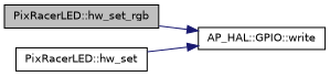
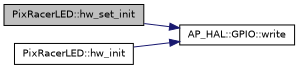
  digraph {
    rankdir=LR
    node [color=black fillcolor=white fontname=Helvetica fontsize=10 shape=record style=filled]
    edge [color=midnightblue fontname=Helvetica fontsize=10 labelfontname=Helvetica labelfontsize=10 style=solid]
-   n1 [fillcolor=grey75 fontcolor=black height=0.2 label="PixRacerLED::hw_set_rgb" width=0.4]
+   n1 [fillcolor=grey75 fontcolor=black height=0.2 label="PixRacerLED::hw_set_init" width=0.4]
    n2 [height=0.2 label="AP_HAL::GPIO::write" width=0.4]
-   n3 [height=0.2 label="PixRacerLED::hw_set" width=0.4]
+   n3 [height=0.2 label="PixRacerLED::hw_init" width=0.4]
    n1 -> n2
    n3 -> n2
  }
